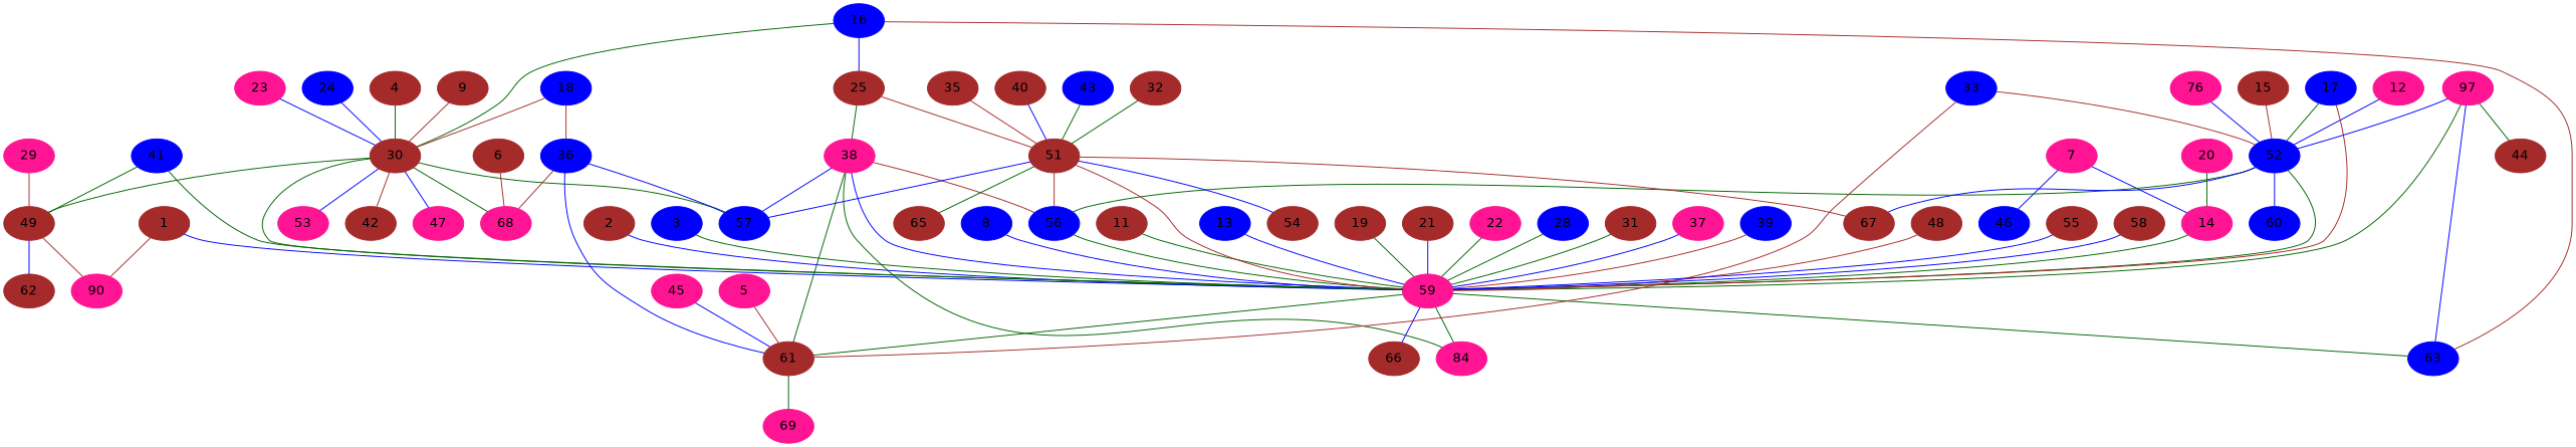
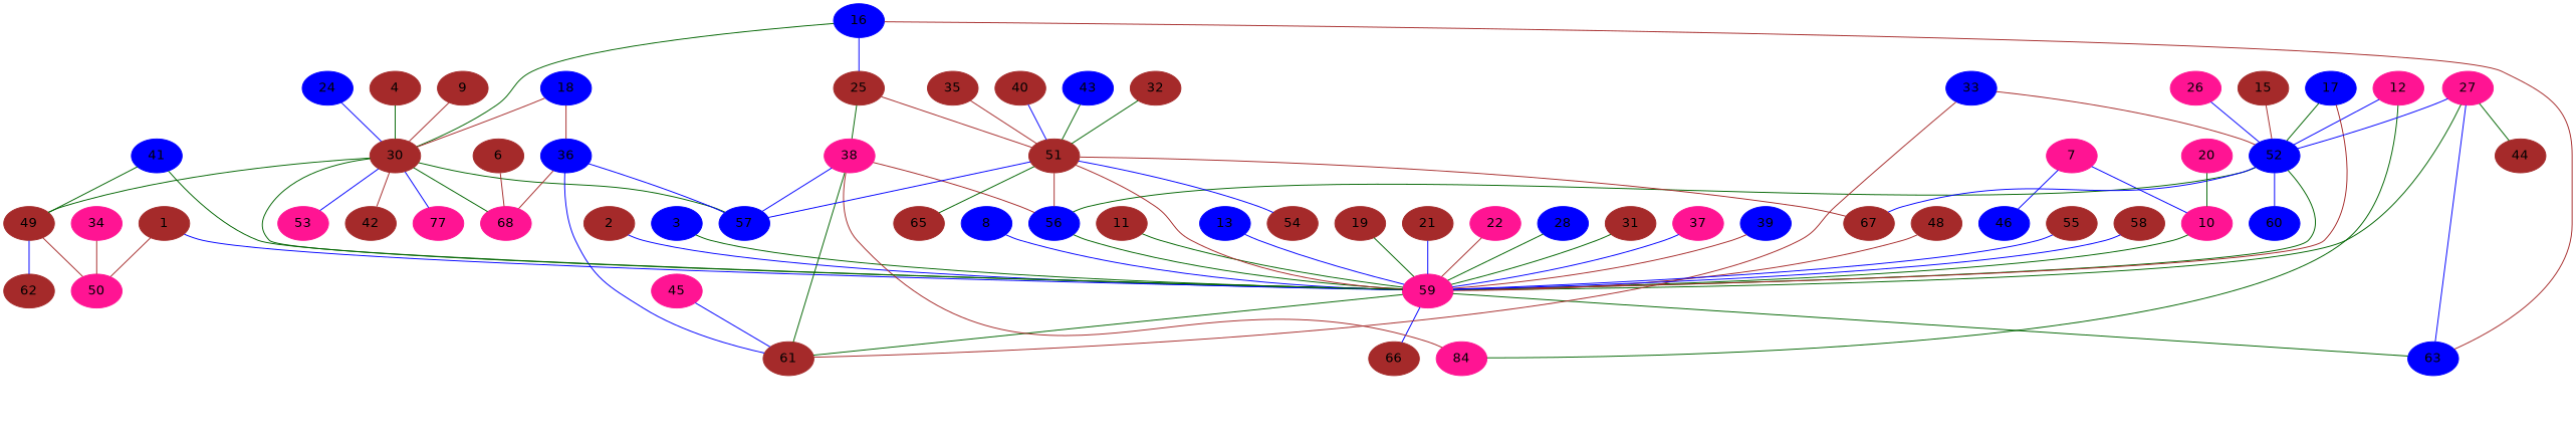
  graph {
    fontname="DejaVu Sans"
    node [color=brown fontname="DejaVu Sans" style=filled]
    edge [color=blue fontname="DejaVu Sans" weight=1.0]
-   50 [color=deeppink label=90]
+   50 [color=deeppink]
    1
    59 [color=deeppink]
    61
    63 [color=blue]
    n6 [color=deeppink label=84]
    66
    2
    3 [color=blue]
    4
    30
    68 [color=deeppink]
    49
    42
-   47 [color=deeppink]
+   47 [color=deeppink label=77]
    53 [color=deeppink]
    57 [color=blue]
-   5 [color=deeppink]
-   69 [color=deeppink]
    6
    7 [color=deeppink]
    46 [color=blue]
-   14 [color=deeppink]
+   14 [color=deeppink label=10]
    8 [color=blue]
    9
    11
    12 [color=deeppink]
    52 [color=blue]
    56 [color=blue]
    67
    60 [color=blue]
    13 [color=blue]
    15
    16 [color=blue]
    25
    38 [color=deeppink]
    51
    17 [color=blue]
    18 [color=blue]
    36 [color=blue]
    19
    20 [color=deeppink]
    21
    22 [color=deeppink]
-   23 [color=deeppink]
    24 [color=blue]
    54
    65
-   26 [color=deeppink label=76]
-   27 [color=deeppink label=97]
+   26 [color=deeppink]
+   27 [color=deeppink]
    44
    28 [color=blue]
-   29 [color=deeppink]
    62
    31
    32
    33 [color=blue]
+   34 [color=deeppink]
    35
    37 [color=deeppink]
    39 [color=blue]
    40
    41 [color=blue]
    43 [color=blue]
    45 [color=deeppink]
    48
    55
    58
    1 -- 50 [color=brown]
    1 -- 59
    59 -- 61 [color=darkgreen]
    59 -- 63 [color=darkgreen]
-   59 -- n6 [color=darkgreen]
+   12 -- n6 [color=darkgreen]
    59 -- 66
-   61 -- 69 [color=darkgreen]
    2 -- 59
    3 -- 59 [color=darkgreen]
    4 -- 30 [color=darkgreen]
    30 -- 59 [color=darkgreen]
    30 -- 68 [color=darkgreen]
    30 -- 49 [color=darkgreen]
    30 -- 42 [color=brown]
    30 -- 47
    30 -- 53
    30 -- 57 [color=darkgreen]
    49 -- 50 [color=brown weight=2.0]
    49 -- 62
-   5 -- 61 [color=brown]
    6 -- 68 [color=brown]
    7 -- 46
    7 -- 14
    14 -- 59 [color=darkgreen]
    8 -- 59
    9 -- 30 [color=brown]
    11 -- 59 [color=darkgreen]
    12 -- 52
    52 -- 59 [color=darkgreen]
    52 -- 56 [color=darkgreen]
    52 -- 67
    52 -- 60
    56 -- 59 [color=darkgreen]
    13 -- 59
    15 -- 52 [color=brown]
    16 -- 63 [color=brown]
    16 -- 30 [color=darkgreen]
    16 -- 25
    25 -- 38 [color=darkgreen]
    25 -- 51 [color=brown]
-   38 -- 59
    38 -- 61 [color=darkgreen]
-   38 -- n6 [color=darkgreen]
+   38 -- n6 [color=brown]
    38 -- 57
    38 -- 56 [color=brown]
    51 -- 59 [color=brown]
    51 -- 57
    51 -- 56 [color=brown weight=4.0]
    51 -- 67 [color=brown]
    51 -- 54
    51 -- 65 [color=darkgreen]
    17 -- 59 [color=brown]
    17 -- 52 [color=darkgreen]
    18 -- 30 [color=brown]
    18 -- 36 [color=brown]
    36 -- 61
    36 -- 68 [color=brown]
    36 -- 57
    19 -- 59 [color=darkgreen]
    20 -- 14 [color=darkgreen]
    21 -- 59
-   22 -- 59 [color=darkgreen]
-   23 -- 30
+   22 -- 59 [color=brown]
    24 -- 30
    26 -- 52
    27 -- 59 [color=darkgreen]
    27 -- 63
    27 -- 52
    27 -- 44 [color=darkgreen]
    28 -- 59 [color=darkgreen]
-   29 -- 49 [color=brown]
    31 -- 59 [color=darkgreen]
    32 -- 51 [color=darkgreen]
    33 -- 61 [color=brown]
    33 -- 52 [color=brown]
+   34 -- 50 [color=brown]
    35 -- 51 [color=brown]
    37 -- 59
    39 -- 59 [color=brown]
    40 -- 51
    41 -- 59 [color=darkgreen]
    41 -- 49 [color=darkgreen]
    43 -- 51 [color=darkgreen]
    45 -- 61
    48 -- 59 [color=brown]
    55 -- 59
    58 -- 59
  }
